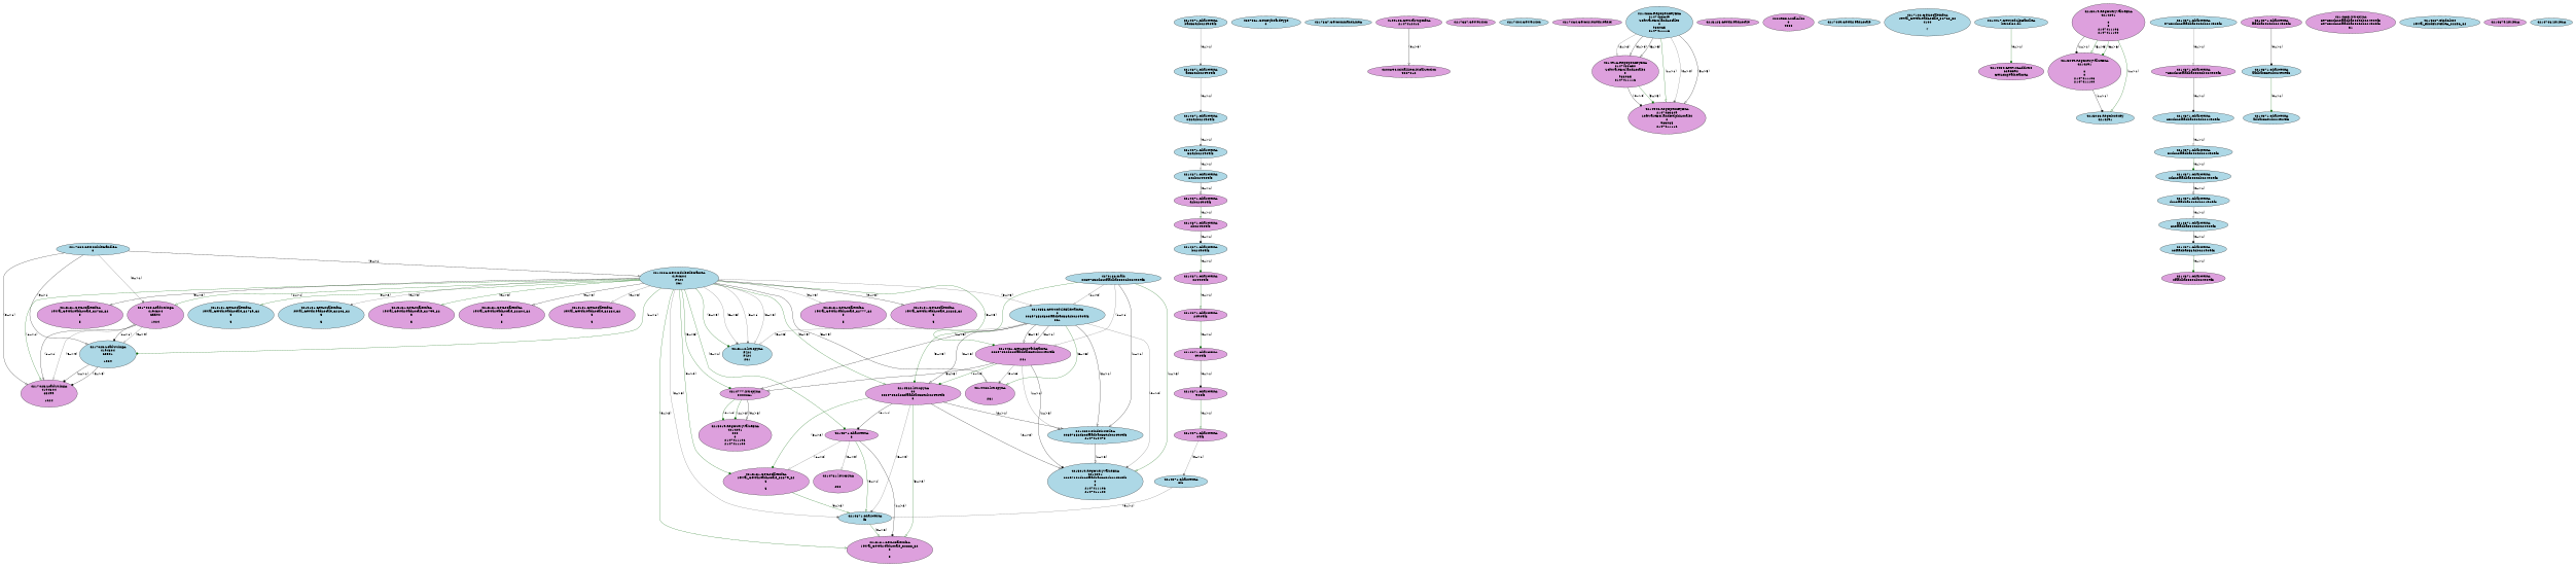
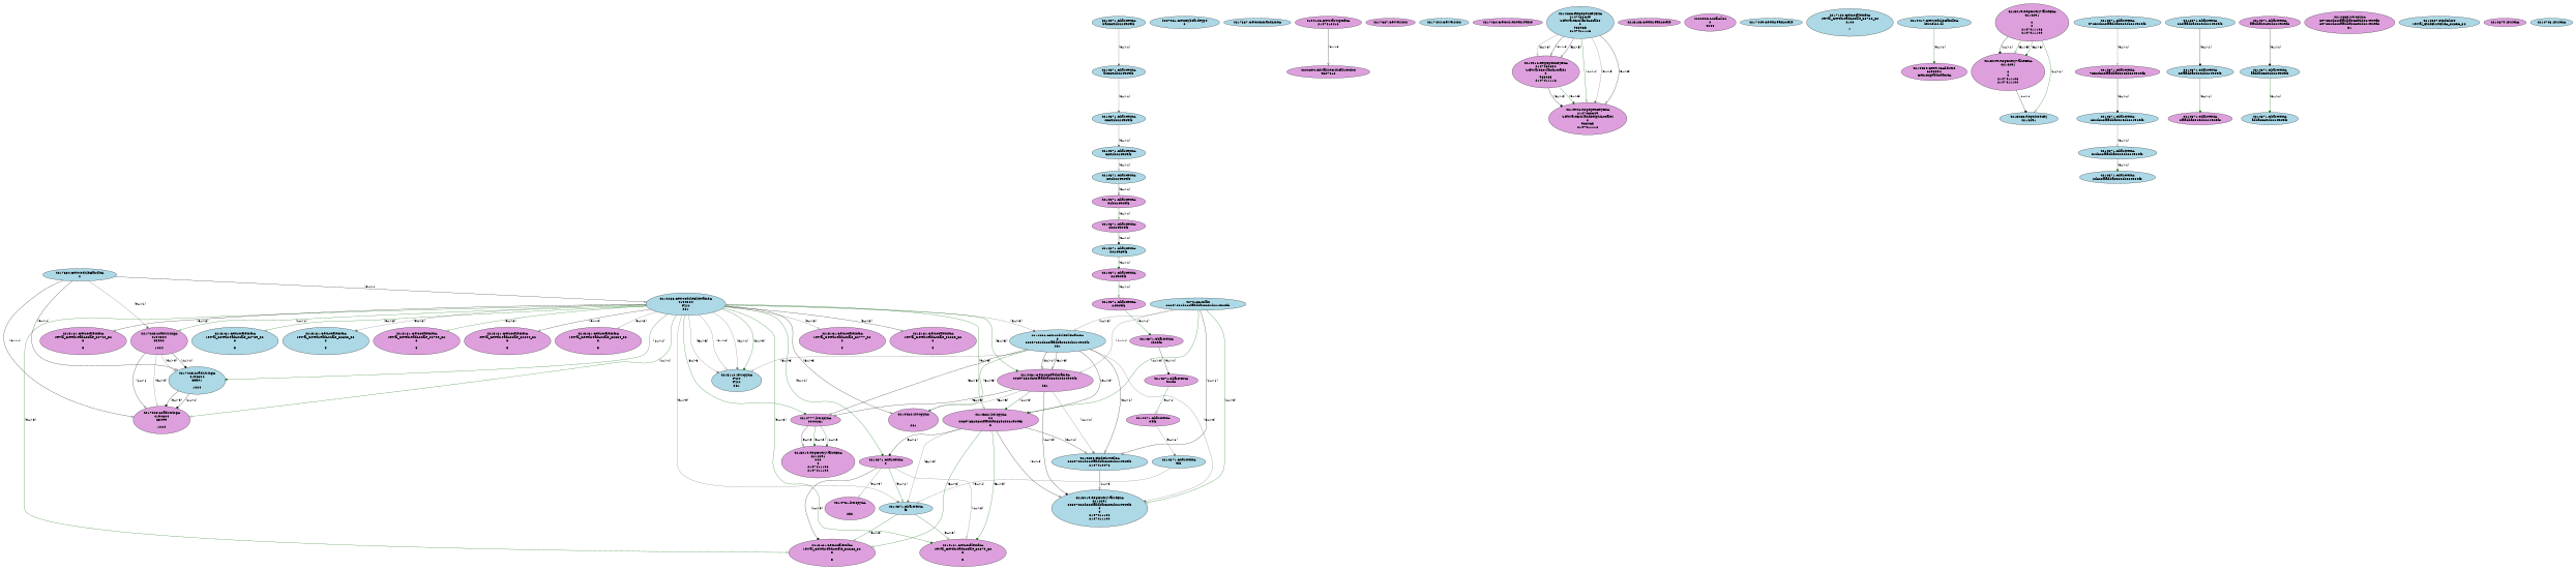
  digraph {
    node [fillcolor=plum style=filled]
    edge [arrowhead=onormal color=black]
    n1 [fillcolor=lightblue label="4270136.main\n003e7852d8c0faadba053e2b024909f3"]
    n2 [fillcolor=lightblue label="4214856.GetModuleFileNameA\n0\n003e7852d8c0faadba053e2b024909f3\n261"]
    n3 [label="4214461.GetLongPathNameA\n003e7852d8c0faadba053e2b024909f3\n\n261"]
    n4 [label="4214582.lstrcpynA\n00\n003e7852d8c0faadba053e2b024909f3\n3"]
    n5 [fillcolor=lightblue label="4214654.FindFirstFileA\n003e7852d8c0faadba053e2b024909f3\n2147410478"]
    n6 [fillcolor=lightblue label="4215019.RegQueryValueExA\n4214291\n003e7852d8c0faadba053e2b024909f3\n0\n0\n2147411106\n2147411100"]
    n7 [fillcolor=lightblue label="4215112.lstrcpynA\nPZM\nPZM\n261"]
    n8 [label="4214482.lstrcpynA\n\n\n261"]
    n9 [label="4214777.lstrcpynA\n0000261"]
    n10 [fillcolor=lightblue label="4214371.CharNextA\nf3"]
    n11 [label="4214371.CharNextA\n3"]
    n12 [label="4215131.GetLocaleInfoA\nretval_GetThreadLocale_32879_32\n3\n\n5"]
    n13 [label="4215131.GetLocaleInfoA\nretval_GetThreadLocale_32888_32\n3\n\n5"]
    n14 [fillcolor=lightblue label="4217684.GetModuleHandleA\n0"]
    n15 [fillcolor=lightblue label="4214286.GetModuleFileNameA\n4194304\nPZM\n261"]
    n16 [label="4217025.LoadStringA\n4194304\n65502\n\n1024"]
    n17 [fillcolor=lightblue label="4217025.LoadStringA\n4194304\n65501\n\n1024"]
    n18 [label="4217025.LoadStringA\n4194304\n65499\n\n1024"]
    n19 [label="4215131.GetLocaleInfoA\nretval_GetThreadLocale_32777_32\n3\n\n5"]
    n20 [label="4215131.GetLocaleInfoA\nretval_GetThreadLocale_32825_32\n3\n\n5"]
    n21 [label="4215131.GetLocaleInfoA\nretval_GetThreadLocale_32788_32\n3\n\n5"]
    n22 [fillcolor=lightblue label="4215131.GetLocaleInfoA\nretval_GetThreadLocale_32789_32\n3\n\n5"]
    n23 [fillcolor=lightblue label="4215131.GetLocaleInfoA\nretval_GetThreadLocale_32803_32\n3\n\n5"]
    n24 [label="4215131.GetLocaleInfoA\nretval_GetThreadLocale_32799_32\n3\n\n5"]
    n25 [label="4215131.GetLocaleInfoA\nretval_GetThreadLocale_32804_32\n3\n\n5"]
    n26 [label="4215131.GetLocaleInfoA\nretval_GetThreadLocale_32834_32\n3\n\n5"]
    n27 [fillcolor=lightblue label="4207361.GetKeyboardType\n0"]
    n28 [fillcolor=lightblue label="4217367.GetCommandLineA\n"]
    n29 [label="4199106.GetStartupInfoA\n2147412416"]
    n30 [label="4200894.InitializeCriticalSection\n4367812"]
    n31 [label="4217387.GetVersion\n"]
    n32 [fillcolor=lightblue label="4217404.GetVersion\n"]
    n33 [label="4217464.GetCurrentThreadId\n"]
    n34 [label="4214731.lstrcpynA\n\n\n258"]
    n35 [label="4215019.RegQueryValueExA\n4214291\n000\n0\n2147411106\n2147411100"]
    n36 [fillcolor=lightblue label="4214886.RegOpenKeyExA\n2147483649\nSoftware\Borland\Locales\n0\n983065\n2147411116"]
    n37 [label="4214916.RegOpenKeyExA\n2147483650\nSoftware\Borland\Locales\n0\n983065\n2147411116"]
    n38 [label="4214946.RegOpenKeyExA\n2147483649\nSoftware\Borland\Delphi\Locales\n0\n983065\n2147411116"]
    n39 [label="4215125.GetThreadLocale\n"]
    n40 [label="4200955.LocalAlloc\n0\n4088"]
    n41 [fillcolor=lightblue label="4217449.GetThreadLocale\n"]
    n42 [fillcolor=lightblue label="4217102.GetLocaleInfoA\nretval_GetThreadLocale_32768_32\n4100\n\n7"]
    n43 [fillcolor=lightblue label="4214417.GetModuleHandleA\nkernel32.dll"]
    n44 [label="4214434.GetProcAddress\n6295592\nGetLongPathNameA"]
    n45 [label="4215019.RegQueryValueExA\n4214291\n\n0\n0\n2147411106\n2147411100"]
    n46 [label="4215049.RegQueryValueExA\n4214291\n\n0\n0\n2147411106\n2147411100"]
    n47 [fillcolor=lightblue label="4215083.RegCloseKey\n4214291"]
    n48 [fillcolor=lightblue label="4214371.CharNextA\ne7852d8c0faadba053e2b024909f3"]
    n49 [label="4214371.CharNextA\n7852d8c0faadba053e2b024909f3"]
    n50 [fillcolor=lightblue label="4214371.CharNextA\n852d8c0faadba053e2b024909f3"]
    n51 [fillcolor=lightblue label="4214371.CharNextA\n52d8c0faadba053e2b024909f3"]
    n52 [fillcolor=lightblue label="4214371.CharNextA\n2d8c0faadba053e2b024909f3"]
-   n53 [fillcolor=lightblue label="4214371.CharNextA\nd8c0faadba053e2b024909f3"]
    n54 [fillcolor=lightblue label="4212371.CharNextA\n8c0faadba053e2b024909f3"]
    n55 [fillcolor=lightblue label="4214371.CharNextA\nc0faadba053e2b024909f3"]
    n56 [label="4214371.CharNextA\n0faadba053e2b024909f3"]
    n57 [label="4214371.CharNextA\nfaadba053e2b024909f3"]
    n58 [fillcolor=lightblue label="4214371.CharNextA\naadba053e2b024909f3"]
    n59 [fillcolor=lightblue label="4214371.CharNextA\nadba053e2b024909f3"]
    n60 [fillcolor=lightblue label="4214371.CharNextA\nba053e2b024909f3"]
    n61 [fillcolor=lightblue label="4214371.CharNextA\na053e2b024909f3"]
    n62 [fillcolor=lightblue label="4214371.CharNextA\n053e2b024909f3"]
    n63 [fillcolor=lightblue label="4214371.CharNextA\n53e2b024909f3"]
    n64 [fillcolor=lightblue label="4214371.CharNextA\n3e2b024909f3"]
    n65 [label="4214371.CharNextA\ne2b024909f3"]
    n66 [label="4214371.CharNextA\n2b024909f3"]
-   n67 [fillcolor=lightblue label="4214371.CharNextA\nb024909f3"]
+   n67 [fillcolor=lightblue label="4214371.CharNextA\nb024969f3"]
    n68 [label="4214371.CharNextA\n024909f3"]
    n69 [label="4214371.CharNextA\n24909f3"]
    n70 [label="4214371.CharNextA\n4909f3"]
    n71 [label="4214371.CharNextA\n900f3"]
    n72 [label="4214371.CharNextA\n09f3"]
    n73 [fillcolor=lightblue label="4214371.CharNextA\n9f3"]
    n74 [label="4214635.lstrcpynA\n3e7852d8c0faadba053e2b024909f3\n3e7852d8c0faadba053e2b024909f3\n31"]
    n75 [fillcolor=lightblue label="4214667.FindClose\nretval_FindFirstFileA_32856_32"]
    n76 [label="4214679.lstrlenA\n"]
    n77 [fillcolor=lightblue label="4214743.lstrlenA\n"]
    n1 -> n2 [color=gray40 label="(1-->2)"]
    n1 -> n3 [color=gray40 label="(1-->1)"]
    n1 -> n4 [arrowhead=dot color=darkgreen label="(1-->2)"]
    n1 -> n5 [label="(1-->1)"]
    n1 -> n6 [color=darkgreen label="(1-->2)"]
    n2 -> n3 [label="(2-->1)"]
    n2 -> n3 [label="(3-->3)"]
    n2 -> n4 [label="(2-->2)"]
    n2 -> n5 [label="(2-->1)"]
    n2 -> n6 [arrowhead=dot color=gray40 label="(2-->2)"]
    n2 -> n7 [color=gray40 label="(3-->3)"]
    n2 -> n8 [color=darkgreen label="(3-->3)"]
    n2 -> n9 [label="(3-->3)"]
    n3 -> n4 [arrowhead=dot color=darkgreen label="(1-->2)"]
    n3 -> n5 [arrowhead=dot color=gray40 label="(1-->1)"]
    n3 -> n6 [arrowhead=dot label="(1-->2)"]
    n3 -> n8 [arrowhead=dot color=gray40 label="(3-->3)"]
    n3 -> n9 [label="(3-->3)"]
    n4 -> n5 [label="(2-->1)"]
    n4 -> n6 [label="(2-->2)"]
    n4 -> n10 [arrowhead=dot color=gray40 label="(3-->0)"]
    n4 -> n11 [arrowhead=dot label="(3-->1)"]
    n4 -> n12 [arrowhead=dot color=darkgreen label="(3-->2)"]
    n4 -> n13 [color=darkgreen label="(3-->2)"]
    n5 -> n6 [label="(1-->2)"]
    n9 -> n35 [arrowhead=dot color=darkgreen label="(1-->2)"]
    n9 -> n35 [arrowhead=dot color=darkgreen label="(2-->2)"]
    n9 -> n35 [label="(0-->2)"]
-   n12 -> n10 [color=darkgreen label="(0-->2)"]
+   n10 -> n12 [color=darkgreen label="(0-->2)"]
    n10 -> n13 [color=darkgreen label="(0-->2)"]
    n11 -> n10 [color=darkgreen label="(0-->1)"]
    n11 -> n12 [color=gray40 label="(1-->2)"]
    n11 -> n13 [arrowhead=dot label="(1-->2)"]
    n11 -> n34 [color=gray40 label="(0-->0)"]
    n14 -> n15 [label="(0-->1)"]
    n14 -> n16 [arrowhead=dot color=gray40 label="(0-->1)"]
    n14 -> n17 [label="(0-->1)"]
    n14 -> n18 [label="(0-->1)"]
    n15 -> n2 [arrowhead=dot color=gray40 label="(3-->3)"]
    n15 -> n3 [arrowhead=dot color=darkgreen label="(3-->3)"]
    n15 -> n4 [color=darkgreen label="(0-->3)"]
    n15 -> n7 [arrowhead=dot color=gray40 label="(2-->1)"]
    n15 -> n7 [color=gray40 label="(2-->2)"]
    n15 -> n7 [arrowhead=dot color=gray40 label="(3-->3)"]
    n15 -> n7 [arrowhead=dot color=darkgreen label="(2-->0)"]
    n15 -> n8 [label="(3-->3)"]
    n15 -> n9 [arrowhead=dot color=darkgreen label="(3-->3)"]
    n15 -> n10 [arrowhead=dot color=gray40 label="(0-->0)"]
    n15 -> n11 [arrowhead=dot color=darkgreen label="(0-->1)"]
    n15 -> n12 [arrowhead=dot color=darkgreen label="(0-->2)"]
    n15 -> n13 [color=darkgreen label="(0-->2)"]
    n15 -> n16 [color=darkgreen label="(1-->1)"]
    n15 -> n17 [arrowhead=dot color=darkgreen label="(1-->1)"]
    n15 -> n18 [color=darkgreen label="(1-->1)"]
    n15 -> n19 [color=gray40 label="(0-->2)"]
    n15 -> n20 [label="(0-->2)"]
    n15 -> n21 [label="(0-->2)"]
    n15 -> n22 [color=darkgreen label="(0-->2)"]
    n15 -> n23 [arrowhead=dot color=gray40 label="(0-->2)"]
    n15 -> n24 [color=darkgreen label="(0-->2)"]
    n15 -> n25 [label="(0-->2)"]
    n15 -> n26 [color=gray40 label="(0-->2)"]
    n16 -> n17 [arrowhead=dot label="(1-->1)"]
    n16 -> n17 [color=gray40 label="(4-->4)"]
    n16 -> n18 [label="(1-->1)"]
    n16 -> n18 [color=gray40 label="(4-->4)"]
    n17 -> n18 [arrowhead=dot label="(1-->1)"]
    n17 -> n18 [arrowhead=dot label="(4-->4)"]
    n29 -> n30 [label="(0-->0)"]
    n36 -> n37 [color=gray40 label="(2-->2)"]
    n36 -> n37 [label="(4-->4)"]
    n36 -> n37 [label="(5-->5)"]
    n36 -> n38 [color=darkgreen label="(1-->1)"]
    n36 -> n38 [arrowhead=dot color=gray40 label="(4-->4)"]
    n36 -> n38 [label="(5-->5)"]
    n37 -> n38 [arrowhead=dot label="(4-->4)"]
    n37 -> n38 [arrowhead=dot color=darkgreen label="(5-->5)"]
    n43 -> n44 [arrowhead=dot color=darkgreen label="(0-->1)"]
    n45 -> n46 [arrowhead=dot label="(1-->1)"]
    n45 -> n46 [color=darkgreen label="(5-->5)"]
    n45 -> n46 [arrowhead=dot color=darkgreen label="(6-->6)"]
    n45 -> n47 [color=darkgreen label="(1-->1)"]
    n46 -> n47 [arrowhead=dot label="(1-->1)"]
    n48 -> n49 [color=gray40 label="(0-->1)"]
    n49 -> n50 [arrowhead=dot label="(0-->1)"]
    n50 -> n51 [color=gray40 label="(0-->1)"]
    n51 -> n52 [arrowhead=dot color=darkgreen label="(0-->1)"]
-   n52 -> n53 [label="(0-->1)"]
-   n53 -> n54 [color=gray40 label="(0-->1)"]
    n54 -> n55 [arrowhead=dot label="(0-->1)"]
    n55 -> n56 [arrowhead=dot color=darkgreen label="(0-->1)"]
    n57 -> n58 [arrowhead=dot label="(0-->1)"]
    n58 -> n59 [arrowhead=dot color=darkgreen label="(0-->1)"]
    n60 -> n61 [arrowhead=dot color=gray40 label="(0-->1)"]
    n61 -> n62 [arrowhead=dot color=gray40 label="(0-->1)"]
    n62 -> n63 [arrowhead=dot color=gray40 label="(0-->1)"]
    n63 -> n64 [color=gray40 label="(0-->1)"]
    n64 -> n65 [label="(0-->1)"]
    n65 -> n66 [color=darkgreen label="(0-->1)"]
    n66 -> n67 [arrowhead=dot label="(0-->1)"]
    n67 -> n68 [arrowhead=dot color=darkgreen label="(0-->1)"]
    n68 -> n69 [color=darkgreen label="(0-->1)"]
    n69 -> n70 [arrowhead=dot color=darkgreen label="(0-->1)"]
    n70 -> n71 [arrowhead=dot label="(0-->1)"]
    n71 -> n72 [color=darkgreen label="(0-->1)"]
    n72 -> n73 [arrowhead=dot color=gray40 label="(0-->1)"]
    n73 -> n10 [color=gray40 label="(0-->1)"]
  }
